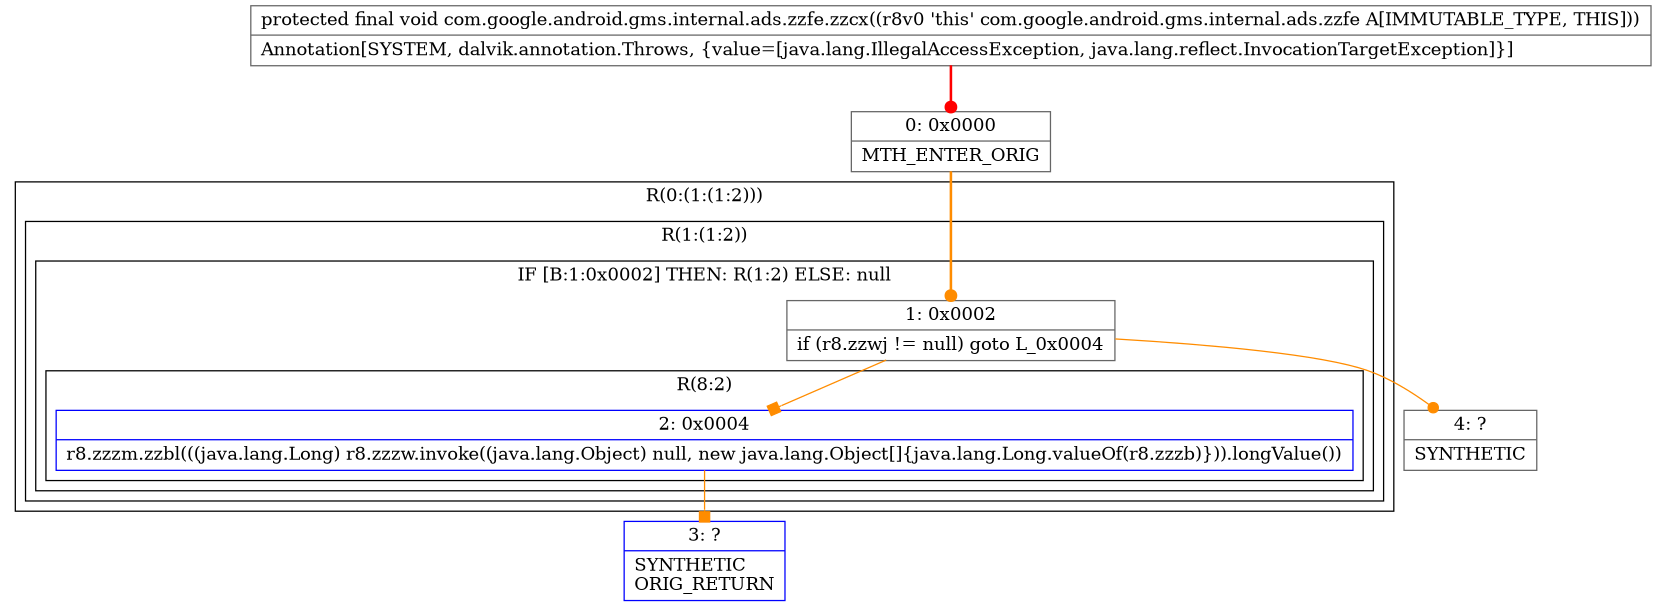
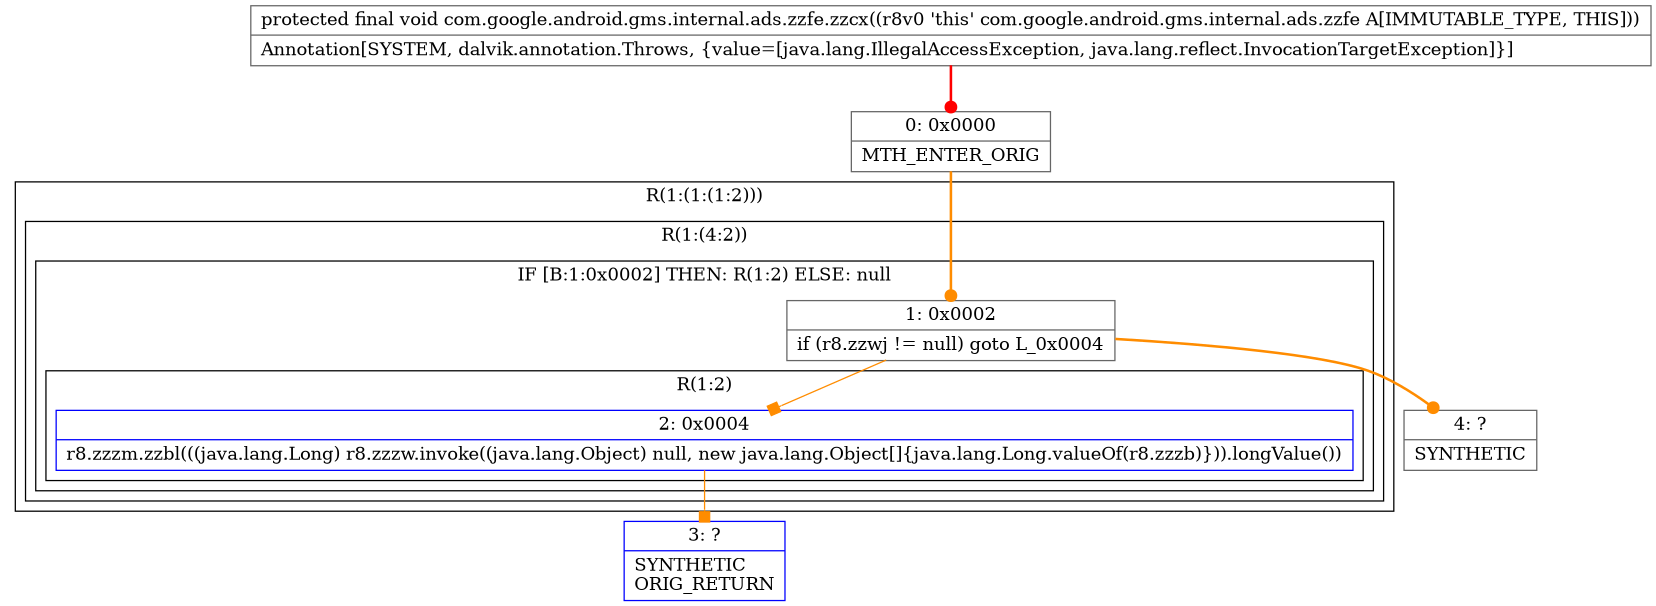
  digraph {
    node [color=gray40 shape=record]
    edge [arrowhead=dot color=darkorange style=bold]
    n1 [color=blue label="{2\:\ 0x0004|r8.zzzm.zzbl(((java.lang.Long) r8.zzzw.invoke((java.lang.Object) null, new java.lang.Object[]\{java.lang.Long.valueOf(r8.zzzb)\})).longValue())\l}"]
    n2 [label="{1\:\ 0x0002|if (r8.zzwj != null) goto L_0x0004\l}"]
    n3 [color=blue label="{3\:\ ?|SYNTHETIC\lORIG_RETURN\l}"]
    n4 [label="{4\:\ ?|SYNTHETIC\l}"]
    n5 [label="{0\:\ 0x0000|MTH_ENTER_ORIG\l}"]
    n6 [label="{protected final void com.google.android.gms.internal.ads.zzfe.zzcx((r8v0 'this' com.google.android.gms.internal.ads.zzfe A[IMMUTABLE_TYPE, THIS]))  | Annotation[SYSTEM, dalvik.annotation.Throws, \{value=[java.lang.IllegalAccessException, java.lang.reflect.InvocationTargetException]\}]\l}"]
    subgraph cluster_1 {
-     label="R(0:(1:(1:2)))"
+     label="R(1:(1:(1:2)))"
      subgraph cluster_2 {
-       label="R(1:(1:2))"
+       label="R(1:(4:2))"
        subgraph cluster_3 {
          label="IF [B:1:0x0002] THEN: R(1:2) ELSE: null"
          n2
          subgraph cluster_4 {
-           label="R(8:2)"
+           label="R(1:2)"
            n1
          }
        }
      }
    }
    n1 -> n3 [arrowhead=box style=solid]
    n2 -> n1 [arrowhead=box style=solid]
-   n2 -> n4 [style=solid]
+   n2 -> n4
    n5 -> n2
    n6 -> n5 [color=red]
  }
